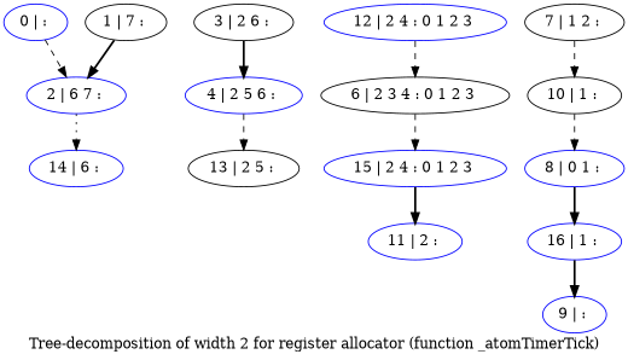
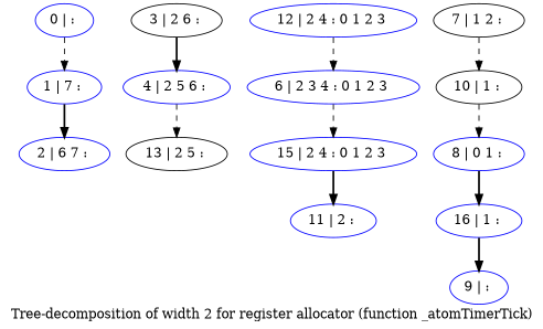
  digraph {
    label="Tree-decomposition of width 2 for register allocator (function _atomTimerTick)"
    node [color=blue]
    edge [style=dashed]
    n1 [label="0 | : "]
-   n2 [color=black label="1 | 7 : "]
+   n2 [label="1 | 7 : "]
    n3 [label="2 | 6 7 : "]
-   n4 [label="14 | 6 : "]
    n5 [color=black label="3 | 2 6 : "]
    n6 [label="4 | 2 5 6 : "]
    n7 [color=black label="13 | 2 5 : "]
    n8 [label="12 | 2 4 : 0 1 2 3 "]
-   n9 [color=black label="6 | 2 3 4 : 0 1 2 3 "]
+   n9 [label="6 | 2 3 4 : 0 1 2 3 "]
    n10 [label="15 | 2 4 : 0 1 2 3 "]
    n11 [label="11 | 2 : "]
    n12 [color=black label="7 | 1 2 : "]
    n13 [color=black label="10 | 1 : "]
    n14 [label="8 | 0 1 : "]
    n15 [label="16 | 1 : "]
    n16 [label="9 | : "]
-   n1 -> n3
+   n1 -> n2
    n2 -> n3 [style=bold]
-   n3 -> n4 [style=dotted]
    n5 -> n6 [style=bold]
    n6 -> n7
    n8 -> n9
    n9 -> n10
    n10 -> n11 [style=bold]
    n12 -> n13
    n13 -> n14
    n14 -> n15 [style=bold]
    n15 -> n16 [style=bold]
  }
